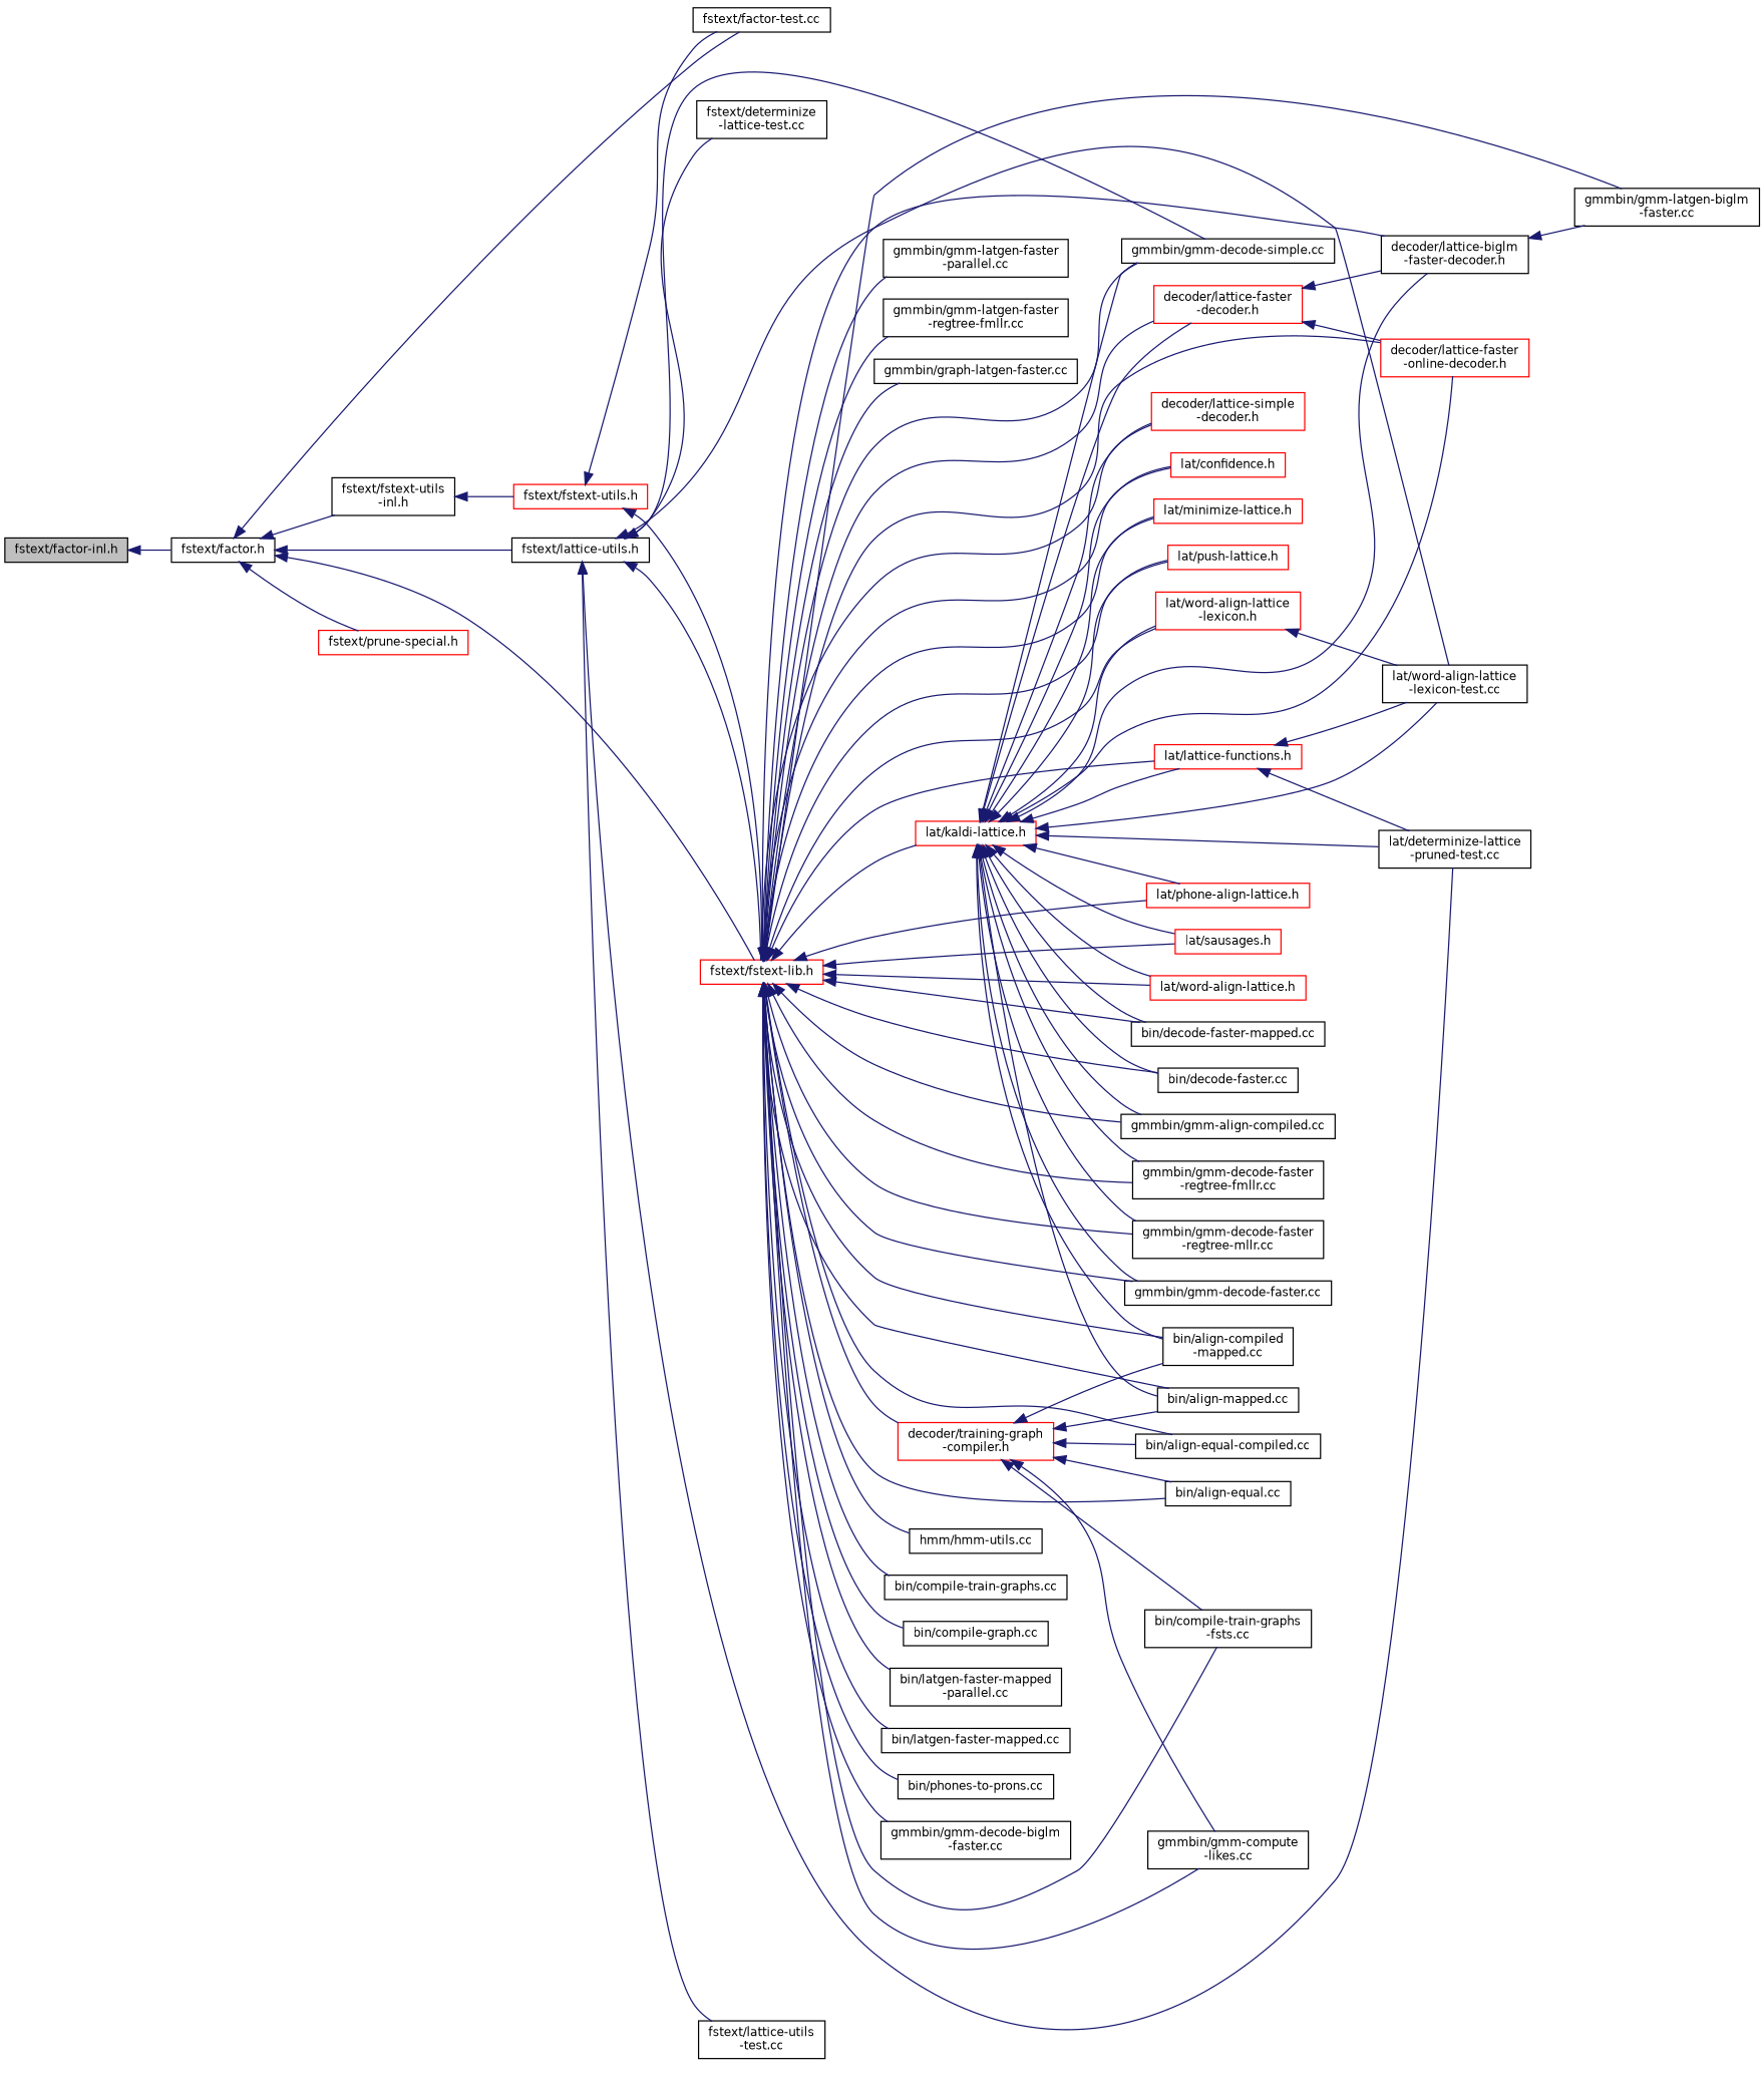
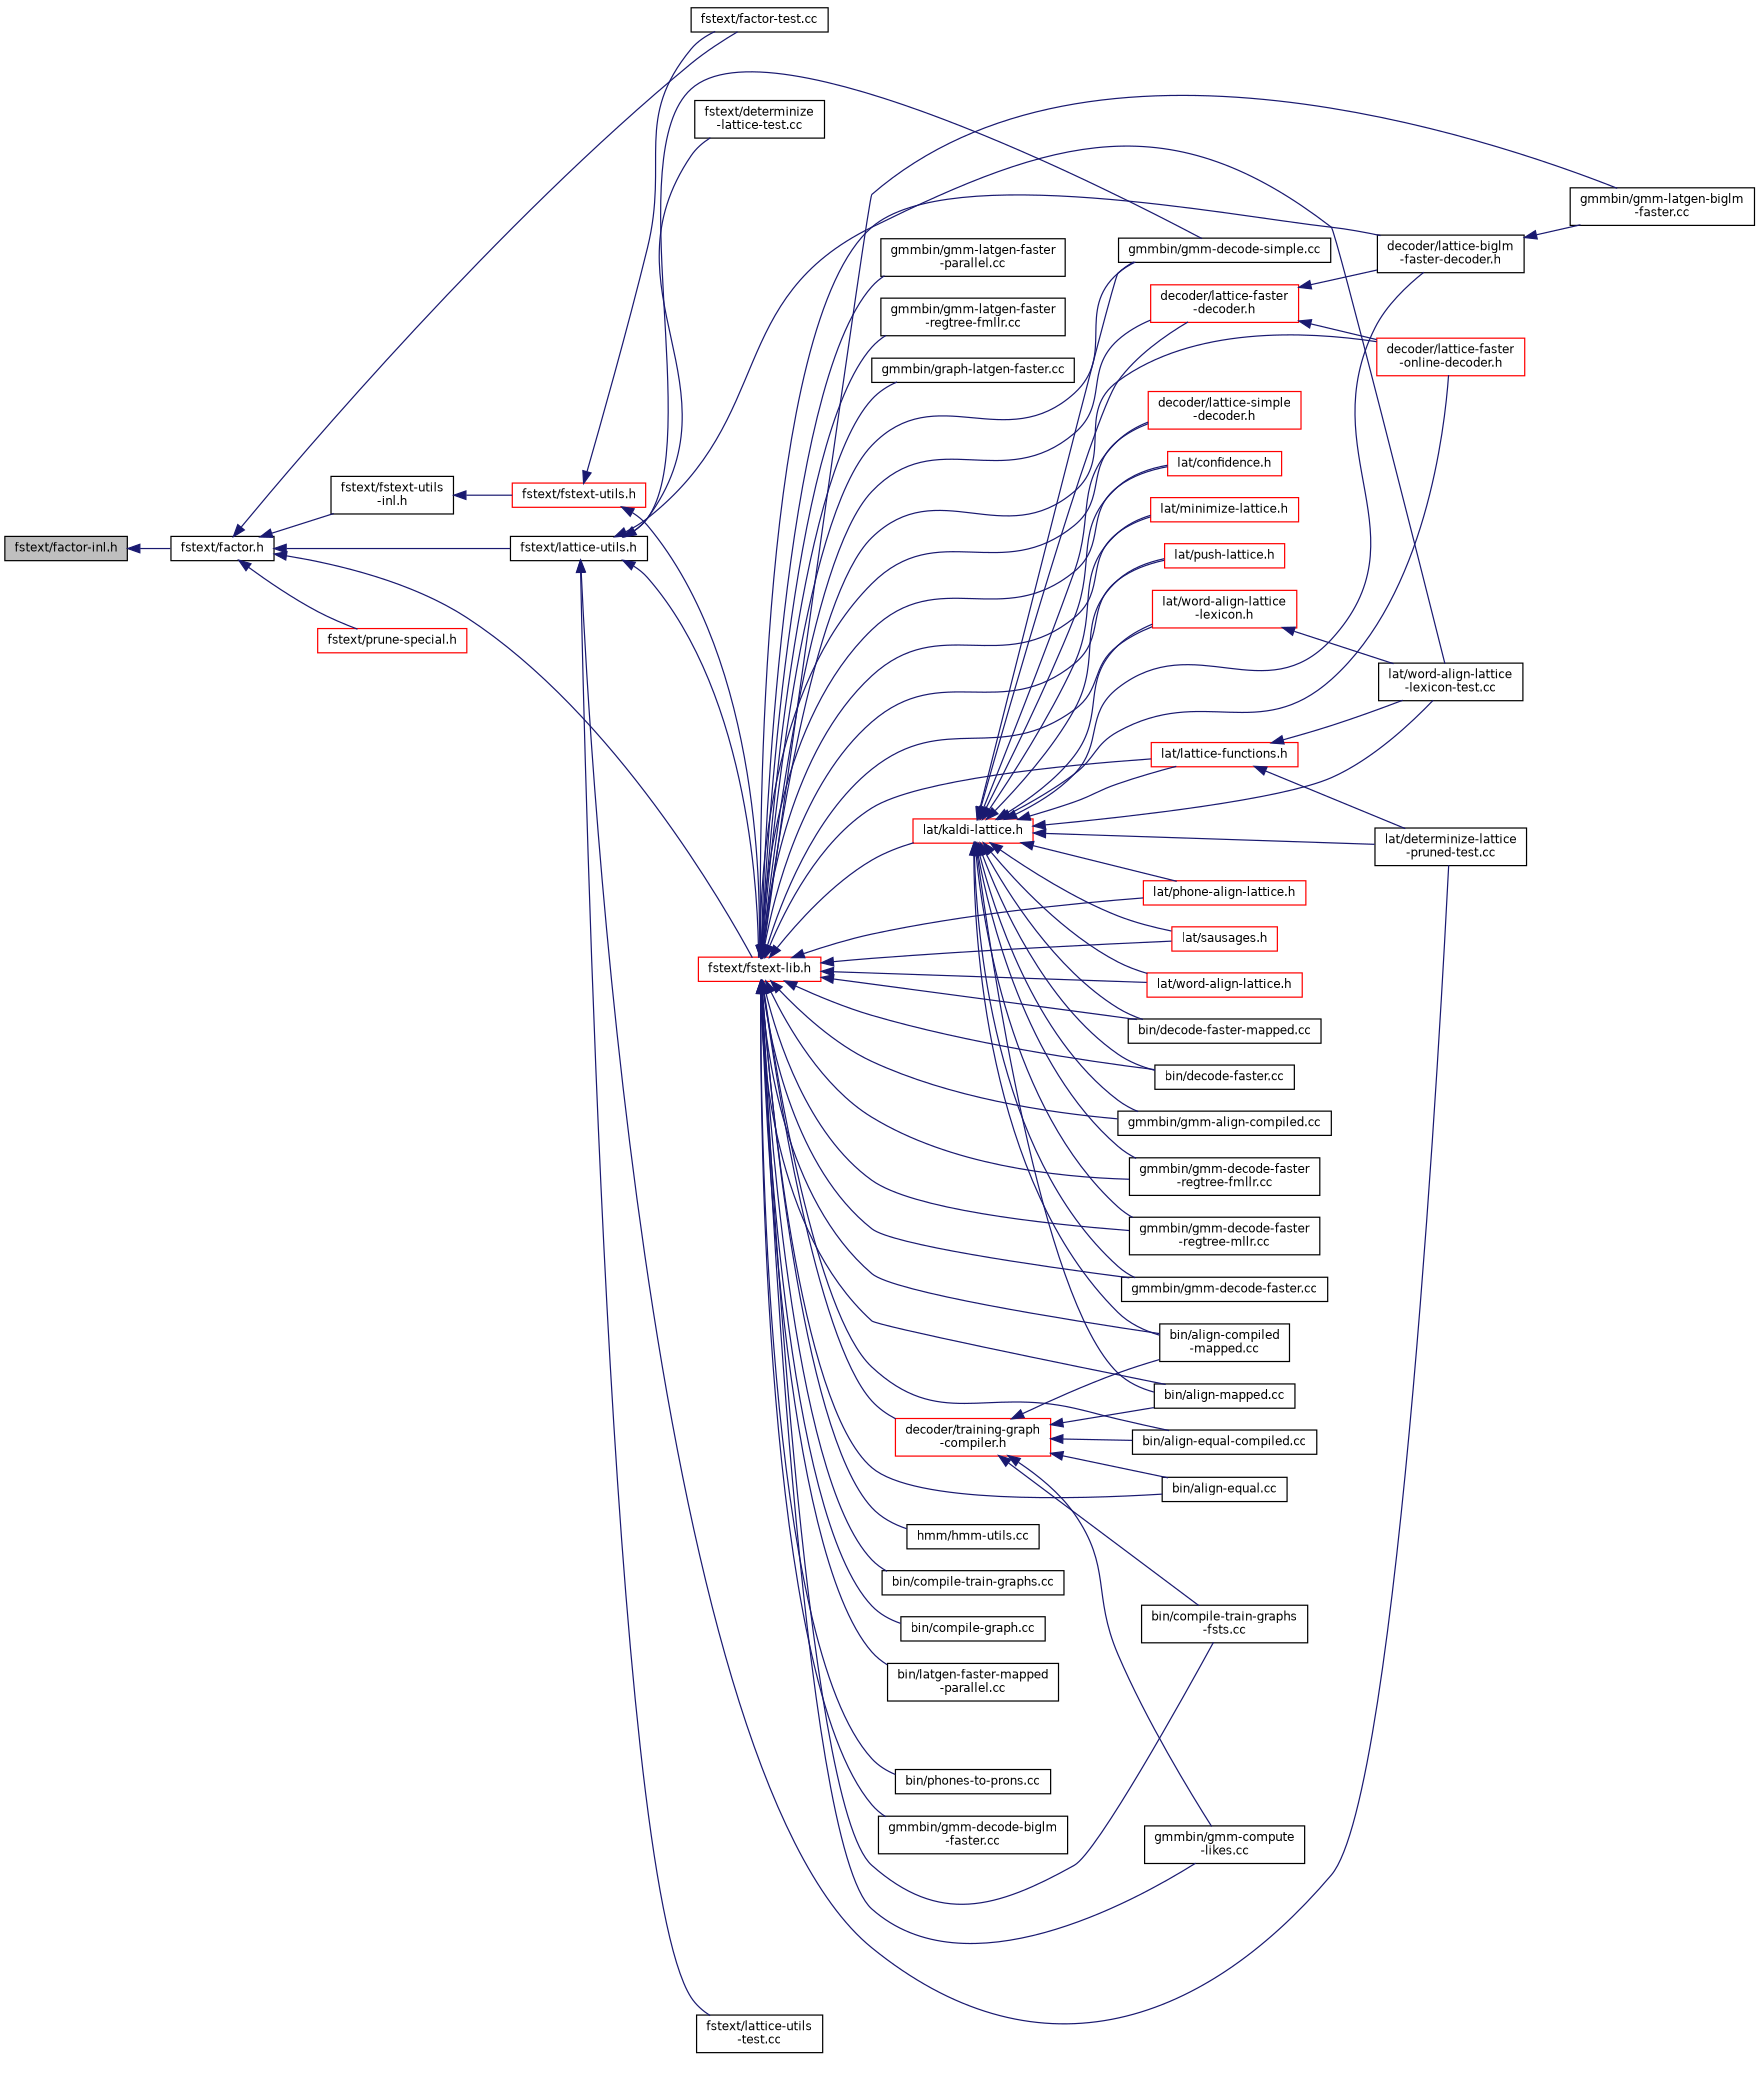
  digraph {
    rankdir=LR
    node [color=black fillcolor=white fontname=Helvetica fontsize=10 shape=record style=filled]
    edge [color=midnightblue dir=back fontname=Helvetica fontsize=10 labelfontname=Helvetica labelfontsize=10 style=solid]
    n1 [fillcolor=grey75 fontcolor=black height=0.2 label="fstext/factor-inl.h" width=0.4]
    n2 [height=0.2 label="fstext/factor.h" width=0.4]
    n3 [height=0.2 label="fstext/fstext-utils\l-inl.h" width=0.4]
    n4 [height=0.2 label="fstext/factor-test.cc" width=0.4]
    n5 [color=red height=0.2 label="fstext/fstext-lib.h" width=0.4]
    n6 [height=0.2 label="fstext/lattice-utils.h" width=0.4]
    n7 [color=red height=0.2 label="fstext/prune-special.h" width=0.4]
    n8 [color=red height=0.2 label="fstext/fstext-utils.h" width=0.4]
    n9 [color=red height=0.2 label="lat/kaldi-lattice.h" width=0.4]
    n10 [color=red height=0.2 label="decoder/lattice-faster\l-decoder.h" width=0.4]
    n11 [height=0.2 label="decoder/lattice-biglm\l-faster-decoder.h" width=0.4]
    n12 [height=0.2 label="gmmbin/gmm-latgen-biglm\l-faster.cc" width=0.4]
    n13 [color=red height=0.2 label="decoder/lattice-faster\l-online-decoder.h" width=0.4]
    n14 [color=red height=0.2 label="decoder/lattice-simple\l-decoder.h" width=0.4]
    n15 [color=red height=0.2 label="lat/lattice-functions.h" width=0.4]
    n16 [color=red height=0.2 label="lat/confidence.h" width=0.4]
    n17 [color=red height=0.2 label="lat/minimize-lattice.h" width=0.4]
    n18 [color=red height=0.2 label="lat/push-lattice.h" width=0.4]
    n19 [color=red height=0.2 label="lat/phone-align-lattice.h" width=0.4]
    n20 [color=red height=0.2 label="lat/sausages.h" width=0.4]
    n21 [color=red height=0.2 label="lat/word-align-lattice\l-lexicon.h" width=0.4]
    n22 [color=red height=0.2 label="lat/word-align-lattice.h" width=0.4]
    n23 [height=0.2 label="bin/align-compiled\l-mapped.cc" width=0.4]
    n24 [height=0.2 label="bin/align-mapped.cc" width=0.4]
    n25 [height=0.2 label="bin/decode-faster-mapped.cc" width=0.4]
    n26 [height=0.2 label="bin/decode-faster.cc" width=0.4]
    n27 [height=0.2 label="gmmbin/gmm-align-compiled.cc" width=0.4]
    n28 [height=0.2 label="gmmbin/gmm-decode-faster\l-regtree-fmllr.cc" width=0.4]
    n29 [height=0.2 label="gmmbin/gmm-decode-faster\l-regtree-mllr.cc" width=0.4]
    n30 [height=0.2 label="gmmbin/gmm-decode-faster.cc" width=0.4]
    n31 [height=0.2 label="gmmbin/gmm-decode-simple.cc" width=0.4]
    n32 [height=0.2 label="hmm/hmm-utils.cc" width=0.4]
    n33 [color=red height=0.2 label="decoder/training-graph\l-compiler.h" width=0.4]
    n34 [height=0.2 label="bin/align-equal-compiled.cc" width=0.4]
    n35 [height=0.2 label="bin/align-equal.cc" width=0.4]
    n36 [height=0.2 label="bin/compile-train-graphs\l-fsts.cc" width=0.4]
    n37 [height=0.2 label="bin/compile-train-graphs.cc" width=0.4]
    n38 [height=0.2 label="bin/compile-graph.cc" width=0.4]
    n39 [height=0.2 label="bin/latgen-faster-mapped\l-parallel.cc" width=0.4]
-   n40 [height=0.2 label="bin/latgen-faster-mapped.cc" width=0.4]
    n41 [height=0.2 label="bin/phones-to-prons.cc" width=0.4]
    n42 [height=0.2 label="gmmbin/gmm-compute\l-likes.cc" width=0.4]
    n43 [height=0.2 label="gmmbin/gmm-decode-biglm\l-faster.cc" width=0.4]
    n44 [height=0.2 label="gmmbin/gmm-latgen-faster\l-parallel.cc" width=0.4]
    n45 [height=0.2 label="gmmbin/gmm-latgen-faster\l-regtree-fmllr.cc" width=0.4]
    n46 [height=0.2 label="gmmbin/graph-latgen-faster.cc" width=0.4]
    n47 [height=0.2 label="lat/determinize-lattice\l-pruned-test.cc" width=0.4]
    n48 [height=0.2 label="lat/word-align-lattice\l-lexicon-test.cc" width=0.4]
    n49 [height=0.2 label="fstext/determinize\l-lattice-test.cc" width=0.4]
    n50 [height=0.2 label="fstext/lattice-utils\l-test.cc" width=0.4]
    n1 -> n2
    n2 -> n3
    n2 -> n4
    n2 -> n5
    n2 -> n6
    n2 -> n7
    n3 -> n8
    n5 -> n9
    n5 -> n10
    n5 -> n11
    n5 -> n12
    n5 -> n13
    n5 -> n14
    n5 -> n15
    n5 -> n16
    n5 -> n17
    n5 -> n18
    n5 -> n19
    n5 -> n20
    n5 -> n21
    n5 -> n22
    n5 -> n23
    n5 -> n24
    n5 -> n25
    n5 -> n26
    n5 -> n27
    n5 -> n28
    n5 -> n29
    n5 -> n30
    n5 -> n31
    n5 -> n32
    n5 -> n33
    n5 -> n34
    n5 -> n35
    n5 -> n36
    n5 -> n37
    n5 -> n38
    n5 -> n39
-   n5 -> n40
    n5 -> n41
    n5 -> n42
    n5 -> n43
    n5 -> n44
    n5 -> n45
    n5 -> n46
    n6 -> n5
    n6 -> n31
    n6 -> n47
    n6 -> n48
    n6 -> n49
    n6 -> n50
    n8 -> n4
    n8 -> n5
    n9 -> n10
    n9 -> n11
    n9 -> n13
    n9 -> n14
    n9 -> n15
    n9 -> n16
    n9 -> n17
    n9 -> n18
    n9 -> n19
    n9 -> n20
    n9 -> n21
    n9 -> n22
    n9 -> n23
    n9 -> n24
    n9 -> n25
    n9 -> n26
    n9 -> n27
    n9 -> n28
    n9 -> n29
    n9 -> n30
    n9 -> n31
    n9 -> n47
    n9 -> n48
    n10 -> n11
    n10 -> n13
    n11 -> n12
    n15 -> n47
    n15 -> n48
    n21 -> n48
    n33 -> n23
    n33 -> n24
    n33 -> n34
    n33 -> n35
    n33 -> n36
    n33 -> n42
  }
